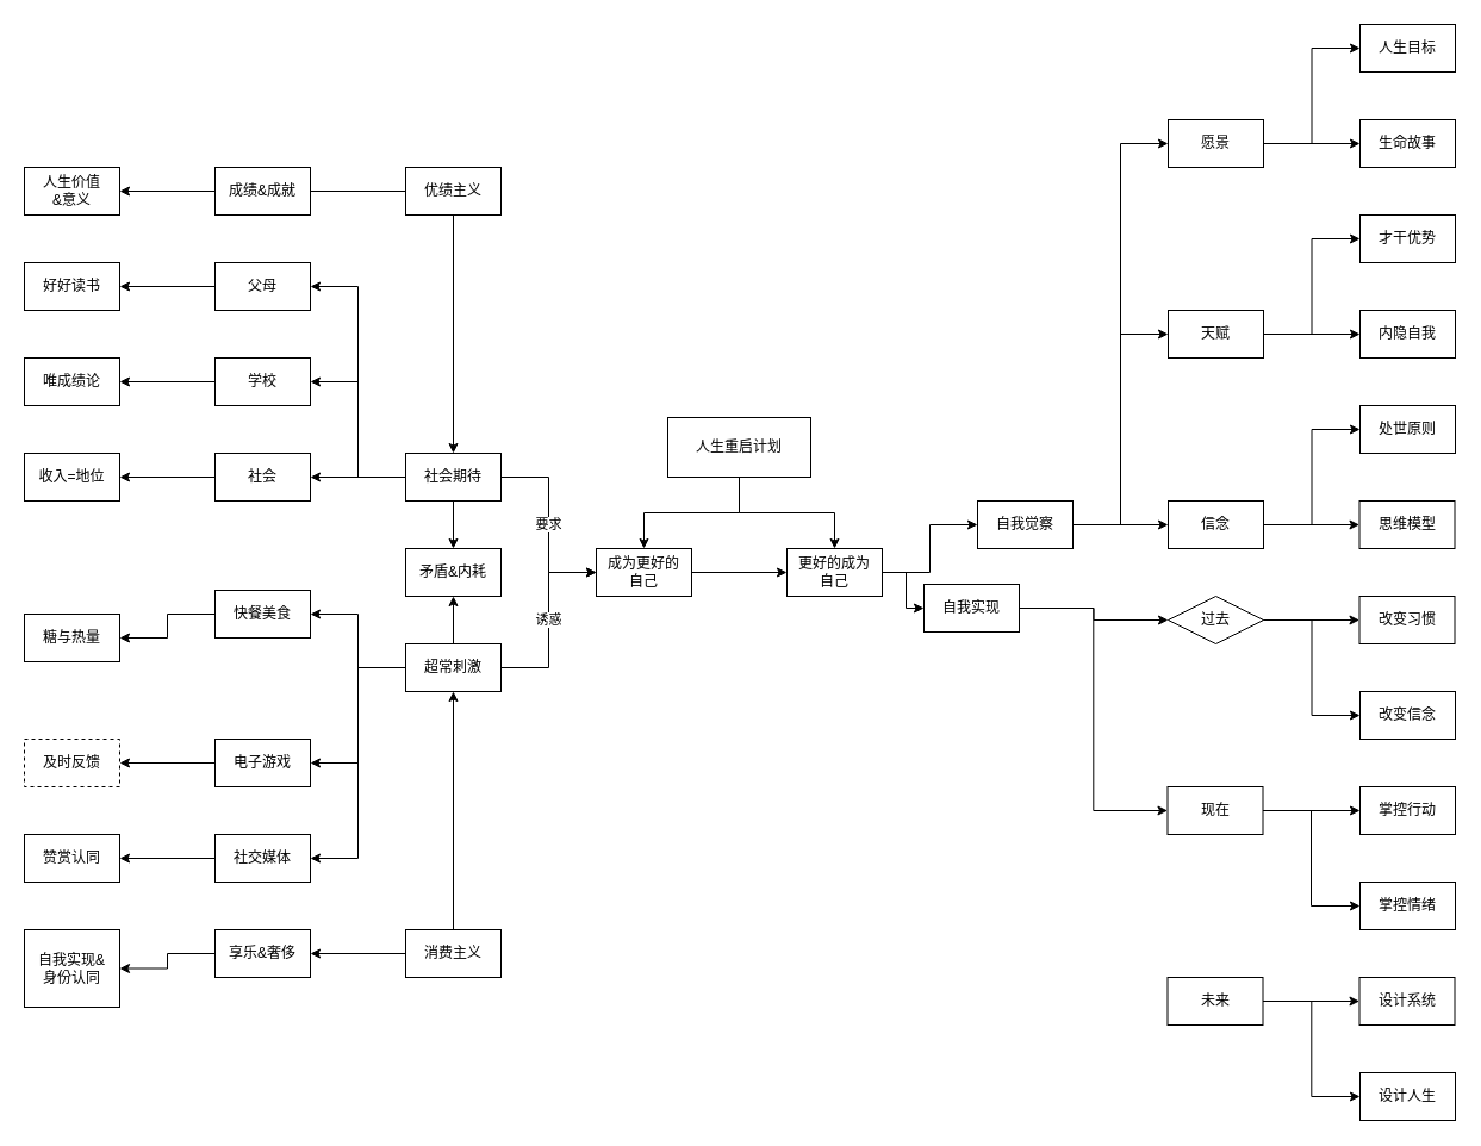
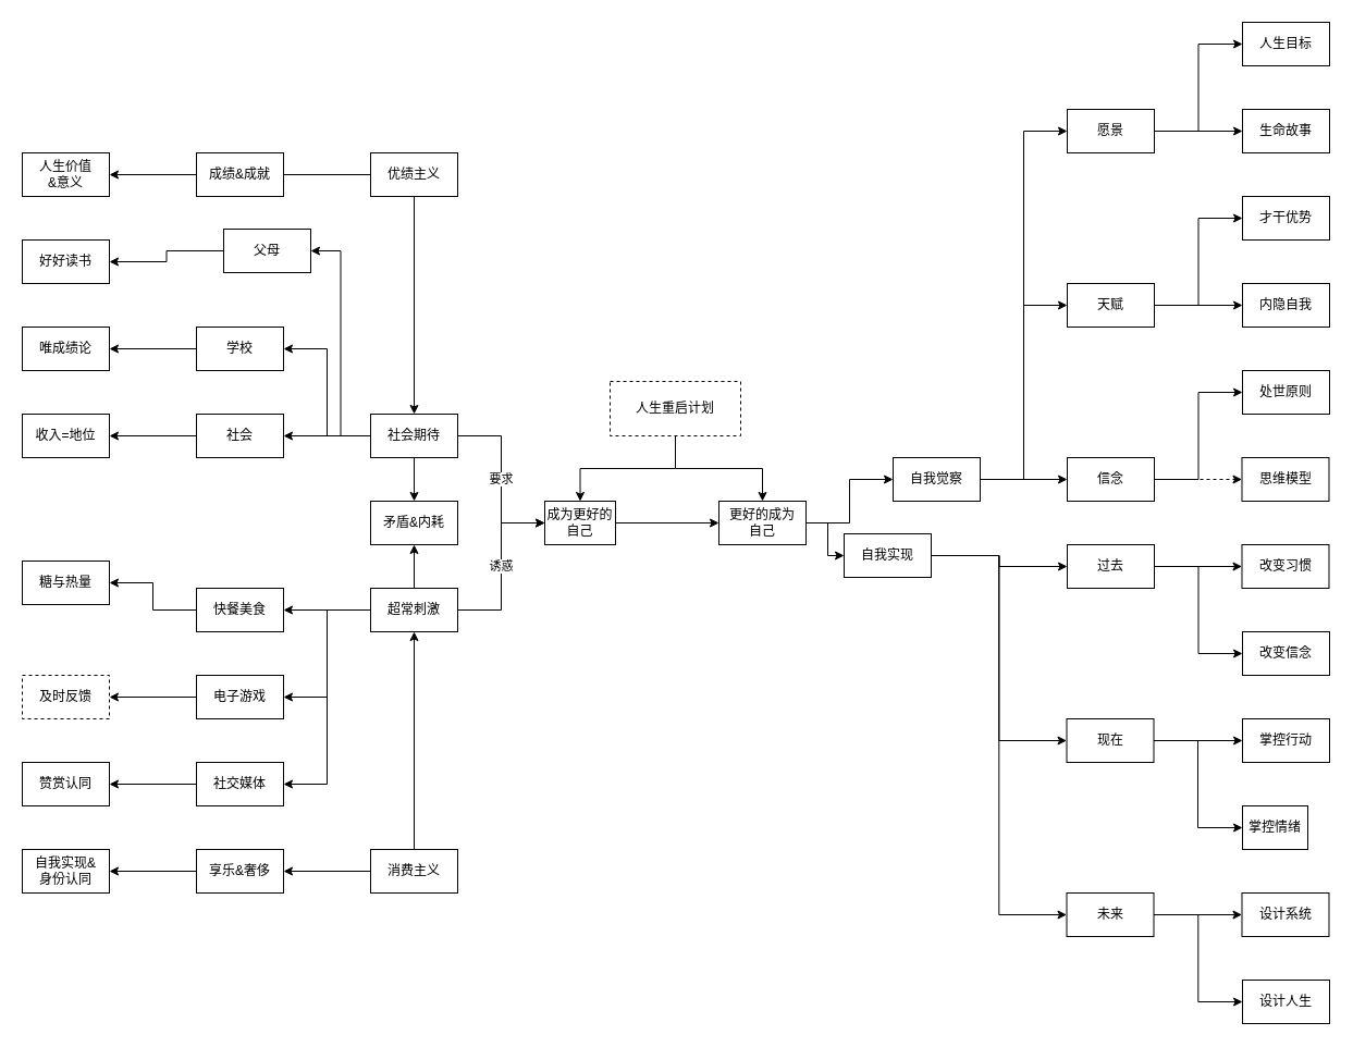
  <mxCell id="0" />
  <mxCell id="1" parent="0" />
  <mxCell id="2" style="edgeStyle=orthogonalEdgeStyle;rounded=0;orthogonalLoop=1;jettySize=auto;html=1;" parent="1" source="3" target="6" edge="1"><mxGeometry relative="1" as="geometry" /></mxCell>
- <mxCell id="3" value="成为更好的&lt;br&gt;自己" style="rounded=0;whiteSpace=wrap;html=1;" parent="1" vertex="1"><mxGeometry x="500" y="460" width="80" height="40" as="geometry" /></mxCell>
+ <mxCell id="3" value="成为更好的&lt;br&gt;自己" style="rounded=0;whiteSpace=wrap;html=1;" parent="1" vertex="1"><mxGeometry x="500" y="460" width="65" height="40" as="geometry" /></mxCell>
  <mxCell id="4" style="edgeStyle=orthogonalEdgeStyle;rounded=0;orthogonalLoop=1;jettySize=auto;html=1;entryX=0;entryY=0.5;entryDx=0;entryDy=0;" parent="1" source="6" target="52" edge="1"><mxGeometry relative="1" as="geometry" /></mxCell>
  <mxCell id="5" style="edgeStyle=orthogonalEdgeStyle;rounded=0;orthogonalLoop=1;jettySize=auto;html=1;" parent="1" source="6" target="56" edge="1"><mxGeometry relative="1" as="geometry" /></mxCell>
  <mxCell id="6" value="更好的成为&lt;br&gt;自己" style="rounded=0;whiteSpace=wrap;html=1;" parent="1" vertex="1"><mxGeometry x="660" y="460" width="80" height="40" as="geometry" /></mxCell>
  <mxCell id="7" style="edgeStyle=orthogonalEdgeStyle;rounded=0;orthogonalLoop=1;jettySize=auto;html=1;" parent="1" source="9" target="15" edge="1"><mxGeometry relative="1" as="geometry" /></mxCell>
  <mxCell id="8" style="edgeStyle=orthogonalEdgeStyle;rounded=0;orthogonalLoop=1;jettySize=auto;html=1;endArrow=none;" parent="1" source="9" target="35" edge="1"><mxGeometry relative="1" as="geometry" /></mxCell>
  <mxCell id="9" value="优绩主义" style="rounded=0;whiteSpace=wrap;html=1;" parent="1" vertex="1"><mxGeometry x="340" y="140" width="80" height="40" as="geometry" /></mxCell>
  <mxCell id="10" value="要求" style="edgeStyle=orthogonalEdgeStyle;rounded=0;orthogonalLoop=1;jettySize=auto;html=1;entryX=0;entryY=0.5;entryDx=0;entryDy=0;" parent="1" source="15" target="3" edge="1"><mxGeometry relative="1" as="geometry" /></mxCell>
  <mxCell id="11" style="edgeStyle=orthogonalEdgeStyle;rounded=0;orthogonalLoop=1;jettySize=auto;html=1;entryX=1;entryY=0.5;entryDx=0;entryDy=0;" parent="1" source="15" target="26" edge="1"><mxGeometry relative="1" as="geometry" /></mxCell>
  <mxCell id="12" style="edgeStyle=orthogonalEdgeStyle;rounded=0;orthogonalLoop=1;jettySize=auto;html=1;entryX=1;entryY=0.5;entryDx=0;entryDy=0;" parent="1" source="15" target="28" edge="1"><mxGeometry relative="1" as="geometry" /></mxCell>
  <mxCell id="13" style="edgeStyle=orthogonalEdgeStyle;rounded=0;orthogonalLoop=1;jettySize=auto;html=1;entryX=1;entryY=0.5;entryDx=0;entryDy=0;" parent="1" source="15" target="30" edge="1"><mxGeometry relative="1" as="geometry" /></mxCell>
  <mxCell id="14" value="" style="edgeStyle=orthogonalEdgeStyle;rounded=0;orthogonalLoop=1;jettySize=auto;html=1;" parent="1" source="15" target="81" edge="1"><mxGeometry relative="1" as="geometry" /></mxCell>
  <mxCell id="15" value="社会期待" style="rounded=0;whiteSpace=wrap;html=1;" parent="1" vertex="1"><mxGeometry x="340" y="380" width="80" height="40" as="geometry" /></mxCell>
  <mxCell id="16" value="诱惑" style="edgeStyle=orthogonalEdgeStyle;rounded=0;orthogonalLoop=1;jettySize=auto;html=1;" parent="1" source="21" target="3" edge="1"><mxGeometry relative="1" as="geometry"><Array as="points"><mxPoint x="460" y="560" /><mxPoint x="460" y="480" /></Array></mxGeometry></mxCell>
  <mxCell id="17" style="edgeStyle=orthogonalEdgeStyle;rounded=0;orthogonalLoop=1;jettySize=auto;html=1;entryX=1;entryY=0.5;entryDx=0;entryDy=0;" parent="1" source="21" target="45" edge="1"><mxGeometry relative="1" as="geometry" /></mxCell>
  <mxCell id="18" style="edgeStyle=orthogonalEdgeStyle;rounded=0;orthogonalLoop=1;jettySize=auto;html=1;entryX=1;entryY=0.5;entryDx=0;entryDy=0;" parent="1" source="21" target="43" edge="1"><mxGeometry relative="1" as="geometry" /></mxCell>
  <mxCell id="19" style="edgeStyle=orthogonalEdgeStyle;rounded=0;orthogonalLoop=1;jettySize=auto;html=1;entryX=1;entryY=0.5;entryDx=0;entryDy=0;" parent="1" source="21" target="41" edge="1"><mxGeometry relative="1" as="geometry" /></mxCell>
  <mxCell id="20" value="" style="edgeStyle=orthogonalEdgeStyle;rounded=0;orthogonalLoop=1;jettySize=auto;html=1;" parent="1" source="21" target="81" edge="1"><mxGeometry relative="1" as="geometry" /></mxCell>
  <mxCell id="21" value="超常刺激" style="rounded=0;whiteSpace=wrap;html=1;" parent="1" vertex="1"><mxGeometry x="340" y="540" width="80" height="40" as="geometry" /></mxCell>
  <mxCell id="22" style="edgeStyle=orthogonalEdgeStyle;rounded=0;orthogonalLoop=1;jettySize=auto;html=1;" parent="1" source="24" target="21" edge="1"><mxGeometry relative="1" as="geometry" /></mxCell>
  <mxCell id="23" style="edgeStyle=orthogonalEdgeStyle;rounded=0;orthogonalLoop=1;jettySize=auto;html=1;" parent="1" source="24" target="38" edge="1"><mxGeometry relative="1" as="geometry" /></mxCell>
  <mxCell id="24" value="消费主义" style="rounded=0;whiteSpace=wrap;html=1;" parent="1" vertex="1"><mxGeometry x="340" y="780" width="80" height="40" as="geometry" /></mxCell>
  <mxCell id="25" style="edgeStyle=orthogonalEdgeStyle;rounded=0;orthogonalLoop=1;jettySize=auto;html=1;" parent="1" source="26" target="31" edge="1"><mxGeometry relative="1" as="geometry" /></mxCell>
- <mxCell id="26" value="父母" style="rounded=0;whiteSpace=wrap;html=1;" parent="1" vertex="1"><mxGeometry x="180" y="220" width="80" height="40" as="geometry" /></mxCell>
+ <mxCell id="26" value="父母" style="rounded=0;whiteSpace=wrap;html=1;" parent="1" vertex="1"><mxGeometry x="205" y="210" width="80" height="40" as="geometry" /></mxCell>
  <mxCell id="27" style="edgeStyle=orthogonalEdgeStyle;rounded=0;orthogonalLoop=1;jettySize=auto;html=1;" parent="1" source="28" target="32" edge="1"><mxGeometry relative="1" as="geometry" /></mxCell>
  <mxCell id="28" value="学校" style="rounded=0;whiteSpace=wrap;html=1;" parent="1" vertex="1"><mxGeometry x="180" y="300" width="80" height="40" as="geometry" /></mxCell>
  <mxCell id="29" style="edgeStyle=orthogonalEdgeStyle;rounded=0;orthogonalLoop=1;jettySize=auto;html=1;" parent="1" source="30" target="33" edge="1"><mxGeometry relative="1" as="geometry" /></mxCell>
  <mxCell id="30" value="社会" style="rounded=0;whiteSpace=wrap;html=1;" parent="1" vertex="1"><mxGeometry x="180" y="380" width="80" height="40" as="geometry" /></mxCell>
  <mxCell id="31" value="好好读书" style="rounded=0;whiteSpace=wrap;html=1;" parent="1" vertex="1"><mxGeometry x="20" y="220" width="80" height="40" as="geometry" /></mxCell>
  <mxCell id="32" value="唯成绩论" style="rounded=0;whiteSpace=wrap;html=1;" parent="1" vertex="1"><mxGeometry x="20" y="300" width="80" height="40" as="geometry" /></mxCell>
  <mxCell id="33" value="收入=地位" style="rounded=0;whiteSpace=wrap;html=1;" parent="1" vertex="1"><mxGeometry x="20" y="380" width="80" height="40" as="geometry" /></mxCell>
  <mxCell id="34" style="edgeStyle=orthogonalEdgeStyle;rounded=0;orthogonalLoop=1;jettySize=auto;html=1;" parent="1" source="35" target="36" edge="1"><mxGeometry relative="1" as="geometry" /></mxCell>
  <mxCell id="35" value="成绩&amp;amp;成就" style="rounded=0;whiteSpace=wrap;html=1;" parent="1" vertex="1"><mxGeometry x="180" y="140" width="80" height="40" as="geometry" /></mxCell>
  <mxCell id="36" value="人生价值&lt;br&gt;&amp;amp;意义" style="rounded=0;whiteSpace=wrap;html=1;" parent="1" vertex="1"><mxGeometry x="20" y="140" width="80" height="40" as="geometry" /></mxCell>
  <mxCell id="37" style="edgeStyle=orthogonalEdgeStyle;rounded=0;orthogonalLoop=1;jettySize=auto;html=1;" parent="1" source="38" target="39" edge="1"><mxGeometry relative="1" as="geometry" /></mxCell>
  <mxCell id="38" value="享乐&amp;amp;奢侈" style="rounded=0;whiteSpace=wrap;html=1;" parent="1" vertex="1"><mxGeometry x="180" y="780" width="80" height="40" as="geometry" /></mxCell>
- <mxCell id="39" value="自我实现&amp;amp;&lt;br&gt;身份认同" style="rounded=0;whiteSpace=wrap;html=1;" parent="1" vertex="1"><mxGeometry x="20" y="780" width="80" height="65" as="geometry" /></mxCell>
+ <mxCell id="39" value="自我实现&amp;amp;&lt;br&gt;身份认同" style="rounded=0;whiteSpace=wrap;html=1;" parent="1" vertex="1"><mxGeometry x="20" y="780" width="80" height="40" as="geometry" /></mxCell>
  <mxCell id="40" style="edgeStyle=orthogonalEdgeStyle;rounded=0;orthogonalLoop=1;jettySize=auto;html=1;" parent="1" source="41" target="47" edge="1"><mxGeometry relative="1" as="geometry" /></mxCell>
  <mxCell id="41" value="社交媒体" style="rounded=0;whiteSpace=wrap;html=1;" parent="1" vertex="1"><mxGeometry x="180" y="700" width="80" height="40" as="geometry" /></mxCell>
  <mxCell id="42" style="edgeStyle=orthogonalEdgeStyle;rounded=0;orthogonalLoop=1;jettySize=auto;html=1;" parent="1" source="43" target="46" edge="1"><mxGeometry relative="1" as="geometry" /></mxCell>
  <mxCell id="43" value="电子游戏" style="rounded=0;whiteSpace=wrap;html=1;" parent="1" vertex="1"><mxGeometry x="180" y="620" width="80" height="40" as="geometry" /></mxCell>
  <mxCell id="44" style="edgeStyle=orthogonalEdgeStyle;rounded=0;orthogonalLoop=1;jettySize=auto;html=1;entryX=1;entryY=0.5;entryDx=0;entryDy=0;" parent="1" source="45" target="48" edge="1"><mxGeometry relative="1" as="geometry" /></mxCell>
- <mxCell id="45" value="快餐美食" style="rounded=0;whiteSpace=wrap;html=1;" parent="1" vertex="1"><mxGeometry x="180" y="495" width="80" height="40" as="geometry" /></mxCell>
+ <mxCell id="45" value="快餐美食" style="rounded=0;whiteSpace=wrap;html=1;" parent="1" vertex="1"><mxGeometry x="180" y="540" width="80" height="40" as="geometry" /></mxCell>
  <mxCell id="46" value="及时反馈" style="rounded=0;whiteSpace=wrap;html=1;dashed=1;" parent="1" vertex="1"><mxGeometry x="20" y="620" width="80" height="40" as="geometry" /></mxCell>
  <mxCell id="47" value="赞赏认同" style="rounded=0;whiteSpace=wrap;html=1;" parent="1" vertex="1"><mxGeometry x="20" y="700" width="80" height="40" as="geometry" /></mxCell>
  <mxCell id="48" value="糖与热量" style="rounded=0;whiteSpace=wrap;html=1;" parent="1" vertex="1"><mxGeometry x="20" y="515" width="80" height="40" as="geometry" /></mxCell>
  <mxCell id="49" style="edgeStyle=orthogonalEdgeStyle;rounded=0;orthogonalLoop=1;jettySize=auto;html=1;entryX=0;entryY=0.5;entryDx=0;entryDy=0;" parent="1" source="52" target="59" edge="1"><mxGeometry relative="1" as="geometry" /></mxCell>
  <mxCell id="50" style="edgeStyle=orthogonalEdgeStyle;rounded=0;orthogonalLoop=1;jettySize=auto;html=1;entryX=0;entryY=0.5;entryDx=0;entryDy=0;" parent="1" source="52" target="62" edge="1"><mxGeometry relative="1" as="geometry" /></mxCell>
  <mxCell id="51" style="edgeStyle=orthogonalEdgeStyle;rounded=0;orthogonalLoop=1;jettySize=auto;html=1;" parent="1" source="52" target="65" edge="1"><mxGeometry relative="1" as="geometry" /></mxCell>
  <mxCell id="52" value="自我觉察" style="rounded=0;whiteSpace=wrap;html=1;" parent="1" vertex="1"><mxGeometry x="820" y="420" width="80" height="40" as="geometry" /></mxCell>
  <mxCell id="53" style="edgeStyle=orthogonalEdgeStyle;rounded=0;orthogonalLoop=1;jettySize=auto;html=1;" parent="1" source="56" target="71" edge="1"><mxGeometry relative="1" as="geometry" /></mxCell>
  <mxCell id="54" style="edgeStyle=orthogonalEdgeStyle;rounded=0;orthogonalLoop=1;jettySize=auto;html=1;entryX=0;entryY=0.5;entryDx=0;entryDy=0;" parent="1" source="56" target="74" edge="1"><mxGeometry relative="1" as="geometry" /></mxCell>
+ <mxCell id="55" style="edgeStyle=orthogonalEdgeStyle;rounded=0;orthogonalLoop=1;jettySize=auto;html=1;entryX=0;entryY=0.5;entryDx=0;entryDy=0;" parent="1" source="56" target="77" edge="1"><mxGeometry relative="1" as="geometry" /></mxCell>
  <mxCell id="56" value="自我实现" style="rounded=0;whiteSpace=wrap;html=1;" parent="1" vertex="1"><mxGeometry x="775" y="490" width="80" height="40" as="geometry" /></mxCell>
  <mxCell id="57" style="edgeStyle=orthogonalEdgeStyle;rounded=0;orthogonalLoop=1;jettySize=auto;html=1;entryX=0;entryY=0.5;entryDx=0;entryDy=0;" parent="1" source="59" target="66" edge="1"><mxGeometry relative="1" as="geometry" /></mxCell>
  <mxCell id="58" style="edgeStyle=orthogonalEdgeStyle;rounded=0;orthogonalLoop=1;jettySize=auto;html=1;entryX=0;entryY=0.5;entryDx=0;entryDy=0;" parent="1" source="59" target="85" edge="1"><mxGeometry relative="1" as="geometry" /></mxCell>
  <mxCell id="59" value="愿景" style="rounded=0;whiteSpace=wrap;html=1;" parent="1" vertex="1"><mxGeometry x="980" y="100" width="80" height="40" as="geometry" /></mxCell>
  <mxCell id="60" style="edgeStyle=orthogonalEdgeStyle;rounded=0;orthogonalLoop=1;jettySize=auto;html=1;" parent="1" source="62" target="67" edge="1"><mxGeometry relative="1" as="geometry" /></mxCell>
  <mxCell id="61" style="edgeStyle=orthogonalEdgeStyle;rounded=0;orthogonalLoop=1;jettySize=auto;html=1;entryX=0;entryY=0.5;entryDx=0;entryDy=0;" parent="1" source="62" target="86" edge="1"><mxGeometry relative="1" as="geometry" /></mxCell>
  <mxCell id="62" value="天赋" style="rounded=0;whiteSpace=wrap;html=1;" parent="1" vertex="1"><mxGeometry x="980" y="260" width="80" height="40" as="geometry" /></mxCell>
- <mxCell id="63" style="edgeStyle=orthogonalEdgeStyle;rounded=0;orthogonalLoop=1;jettySize=auto;html=1;" parent="1" source="65" target="68" edge="1"><mxGeometry relative="1" as="geometry" /></mxCell>
+ <mxCell id="63" style="edgeStyle=orthogonalEdgeStyle;rounded=0;orthogonalLoop=1;jettySize=auto;html=1;dashed=1;" parent="1" source="65" target="68" edge="1"><mxGeometry relative="1" as="geometry" /></mxCell>
  <mxCell id="64" style="edgeStyle=orthogonalEdgeStyle;rounded=0;orthogonalLoop=1;jettySize=auto;html=1;entryX=0;entryY=0.5;entryDx=0;entryDy=0;" parent="1" source="65" target="87" edge="1"><mxGeometry relative="1" as="geometry" /></mxCell>
  <mxCell id="65" value="信念" style="rounded=0;whiteSpace=wrap;html=1;" parent="1" vertex="1"><mxGeometry x="980" y="420" width="80" height="40" as="geometry" /></mxCell>
  <mxCell id="66" value="生命故事" style="rounded=0;whiteSpace=wrap;html=1;" parent="1" vertex="1"><mxGeometry x="1141" y="100" width="80" height="40" as="geometry" /></mxCell>
  <mxCell id="67" value="内隐自我" style="rounded=0;whiteSpace=wrap;html=1;" parent="1" vertex="1"><mxGeometry x="1141" y="260" width="80" height="40" as="geometry" /></mxCell>
  <mxCell id="68" value="思维模型" style="rounded=0;whiteSpace=wrap;html=1;" parent="1" vertex="1"><mxGeometry x="1140.5" y="420" width="80" height="40" as="geometry" /></mxCell>
  <mxCell id="69" style="edgeStyle=orthogonalEdgeStyle;rounded=0;orthogonalLoop=1;jettySize=auto;html=1;" parent="1" source="71" target="78" edge="1"><mxGeometry relative="1" as="geometry" /></mxCell>
  <mxCell id="70" style="edgeStyle=orthogonalEdgeStyle;rounded=0;orthogonalLoop=1;jettySize=auto;html=1;entryX=0;entryY=0.5;entryDx=0;entryDy=0;" parent="1" source="71" target="82" edge="1"><mxGeometry relative="1" as="geometry" /></mxCell>
- <mxCell id="71" value="过去" style="rhombus;whiteSpace=wrap;html=1;" parent="1" vertex="1"><mxGeometry x="980" y="500" width="80" height="40" as="geometry" /></mxCell>
+ <mxCell id="71" value="过去" style="rounded=0;whiteSpace=wrap;html=1;" parent="1" vertex="1"><mxGeometry x="980" y="500" width="80" height="40" as="geometry" /></mxCell>
  <mxCell id="72" style="edgeStyle=orthogonalEdgeStyle;rounded=0;orthogonalLoop=1;jettySize=auto;html=1;" parent="1" source="74" target="79" edge="1"><mxGeometry relative="1" as="geometry"><Array as="points"><mxPoint x="1100" y="680" /><mxPoint x="1100" y="760" /></Array></mxGeometry></mxCell>
  <mxCell id="73" style="edgeStyle=orthogonalEdgeStyle;rounded=0;orthogonalLoop=1;jettySize=auto;html=1;entryX=0;entryY=0.5;entryDx=0;entryDy=0;" parent="1" source="74" target="83" edge="1"><mxGeometry relative="1" as="geometry" /></mxCell>
  <mxCell id="74" value="现在" style="rounded=0;whiteSpace=wrap;html=1;" parent="1" vertex="1"><mxGeometry x="979.5" y="660" width="80" height="40" as="geometry" /></mxCell>
  <mxCell id="75" style="edgeStyle=orthogonalEdgeStyle;rounded=0;orthogonalLoop=1;jettySize=auto;html=1;" parent="1" source="77" target="80" edge="1"><mxGeometry relative="1" as="geometry" /></mxCell>
  <mxCell id="76" style="edgeStyle=orthogonalEdgeStyle;rounded=0;orthogonalLoop=1;jettySize=auto;html=1;entryX=0;entryY=0.5;entryDx=0;entryDy=0;" parent="1" source="77" target="84" edge="1"><mxGeometry relative="1" as="geometry" /></mxCell>
  <mxCell id="77" value="未来" style="rounded=0;whiteSpace=wrap;html=1;" parent="1" vertex="1"><mxGeometry x="979.5" y="820" width="80" height="40" as="geometry" /></mxCell>
  <mxCell id="78" value="改变习惯" style="rounded=0;whiteSpace=wrap;html=1;" parent="1" vertex="1"><mxGeometry x="1140.5" y="500" width="80" height="40" as="geometry" /></mxCell>
- <mxCell id="79" value="掌控情绪" style="rounded=0;whiteSpace=wrap;html=1;" parent="1" vertex="1"><mxGeometry x="1141" y="740" width="80" height="40" as="geometry" /></mxCell>
+ <mxCell id="79" value="掌控情绪" style="rounded=0;whiteSpace=wrap;html=1;" parent="1" vertex="1"><mxGeometry x="1141" y="740" width="60" height="40" as="geometry" /></mxCell>
  <mxCell id="80" value="设计系统" style="rounded=0;whiteSpace=wrap;html=1;" parent="1" vertex="1"><mxGeometry x="1140.5" y="820" width="80" height="40" as="geometry" /></mxCell>
  <mxCell id="81" value="矛盾&amp;amp;内耗" style="rounded=0;whiteSpace=wrap;html=1;" parent="1" vertex="1"><mxGeometry x="340" y="460" width="80" height="40" as="geometry" /></mxCell>
  <mxCell id="82" value="改变信念" style="rounded=0;whiteSpace=wrap;html=1;" parent="1" vertex="1"><mxGeometry x="1141" y="580" width="80" height="40" as="geometry" /></mxCell>
  <mxCell id="83" value="掌控行动" style="rounded=0;whiteSpace=wrap;html=1;" parent="1" vertex="1"><mxGeometry x="1141" y="660" width="80" height="40" as="geometry" /></mxCell>
  <mxCell id="84" value="设计人生" style="rounded=0;whiteSpace=wrap;html=1;" parent="1" vertex="1"><mxGeometry x="1141" y="900" width="80" height="40" as="geometry" /></mxCell>
  <mxCell id="85" value="人生目标" style="rounded=0;whiteSpace=wrap;html=1;" parent="1" vertex="1"><mxGeometry x="1141" y="20" width="80" height="40" as="geometry" /></mxCell>
  <mxCell id="86" value="才干优势" style="rounded=0;whiteSpace=wrap;html=1;" parent="1" vertex="1"><mxGeometry x="1141" y="180" width="80" height="40" as="geometry" /></mxCell>
  <mxCell id="87" value="处世原则" style="rounded=0;whiteSpace=wrap;html=1;" parent="1" vertex="1"><mxGeometry x="1141" y="340" width="80" height="40" as="geometry" /></mxCell>
  <mxCell id="88" style="edgeStyle=orthogonalEdgeStyle;rounded=0;orthogonalLoop=1;jettySize=auto;html=1;entryX=0.5;entryY=0;entryDx=0;entryDy=0;" parent="1" source="90" target="3" edge="1"><mxGeometry relative="1" as="geometry" /></mxCell>
  <mxCell id="89" style="edgeStyle=orthogonalEdgeStyle;rounded=0;orthogonalLoop=1;jettySize=auto;html=1;entryX=0.5;entryY=0;entryDx=0;entryDy=0;" parent="1" source="90" target="6" edge="1"><mxGeometry relative="1" as="geometry" /></mxCell>
- <mxCell id="90" value="人生重启计划" style="rounded=0;whiteSpace=wrap;html=1;" parent="1" vertex="1"><mxGeometry x="560" y="350" width="120" height="50" as="geometry" /></mxCell>
+ <mxCell id="90" value="人生重启计划" style="rounded=0;whiteSpace=wrap;html=1;dashed=1;" parent="1" vertex="1"><mxGeometry x="560" y="350" width="120" height="50" as="geometry" /></mxCell>
